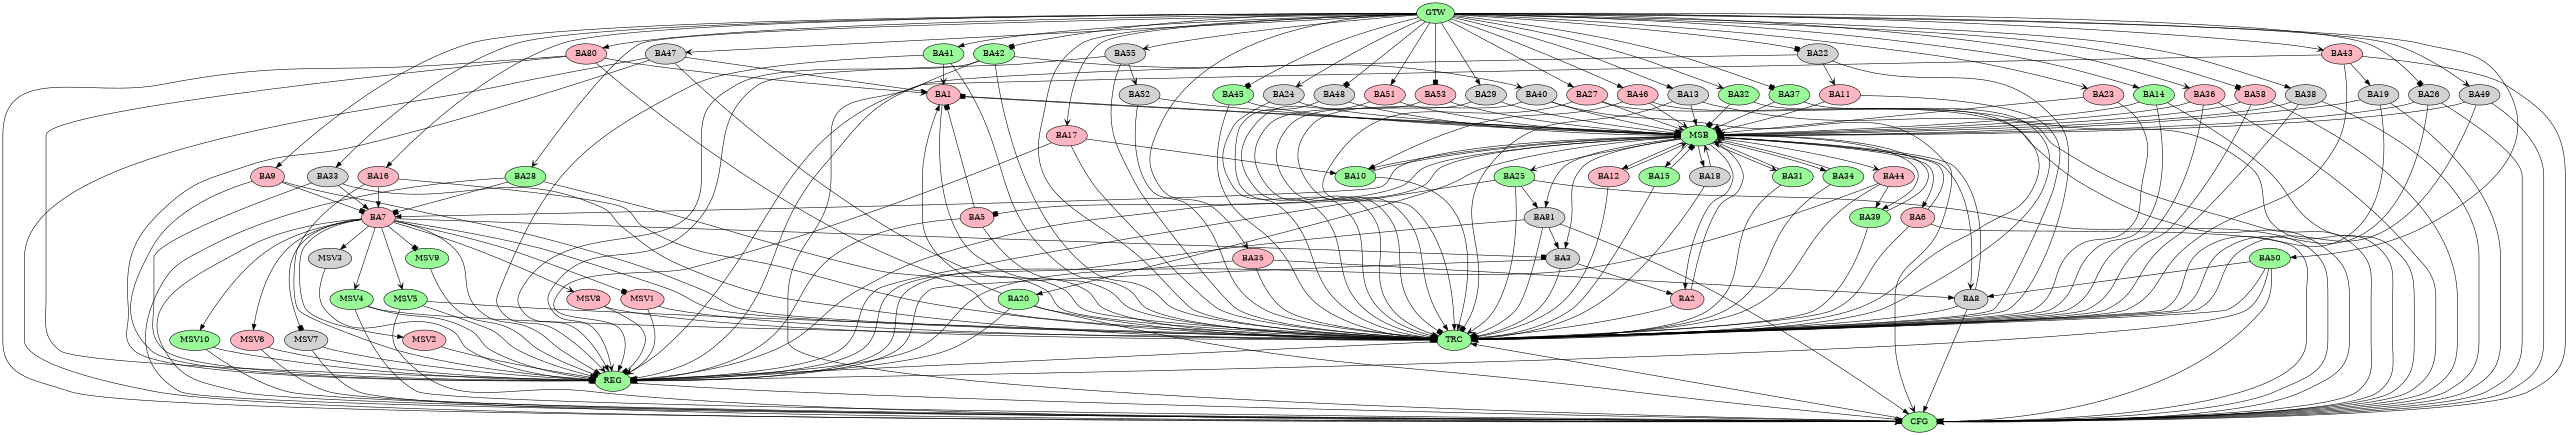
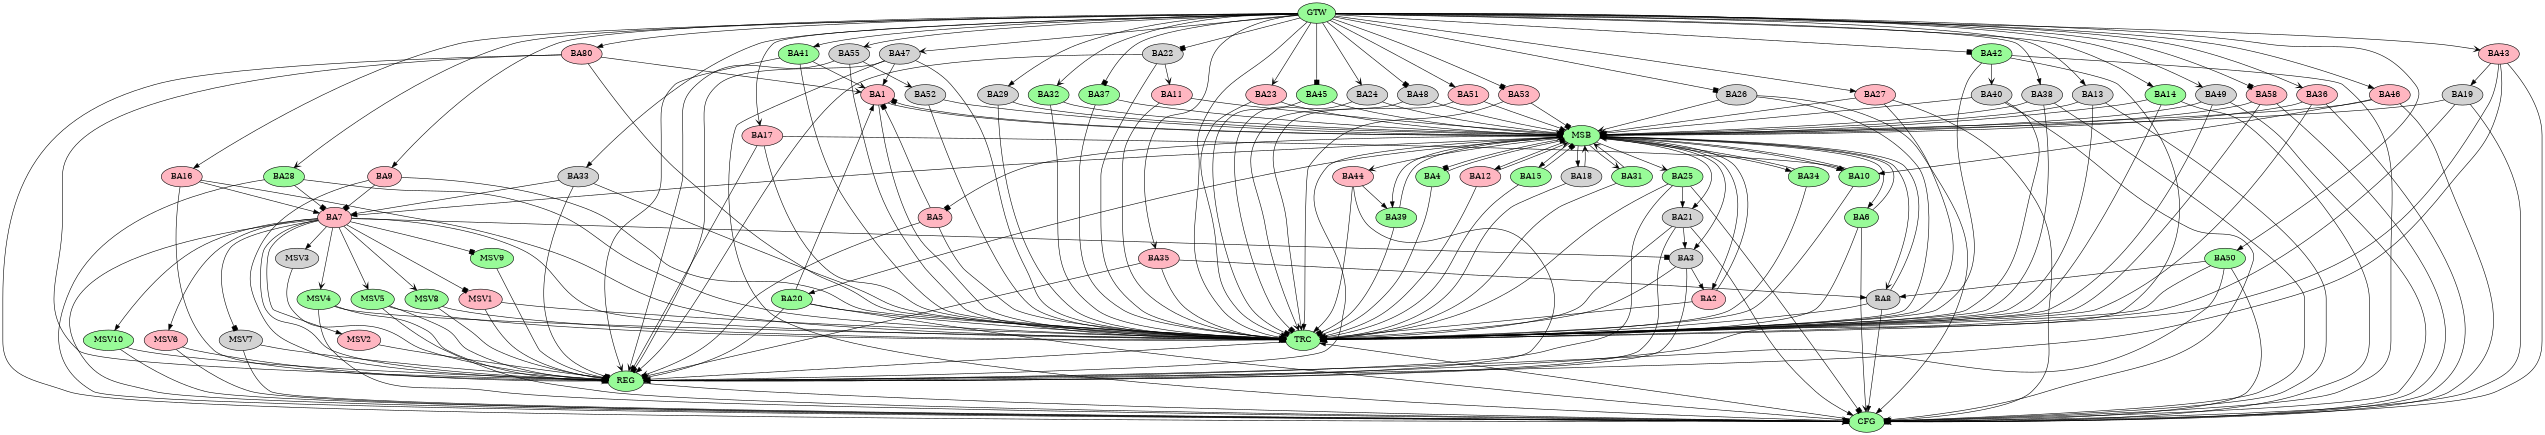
  strict digraph {
    node [fillcolor=lightpink style=filled]
    edge [arrowhead=normal]
    n1 [label=BA1]
    n2 [fillcolor=palegreen label=MSB]
    n3 [fillcolor=palegreen label=TRC]
    n4 [label=BA2]
    n5 [fillcolor=lightgrey label=BA3]
    n6 [fillcolor=palegreen label=REG]
+   n7 [fillcolor=palegreen label=BA4]
    n8 [label=BA5]
-   n9 [label=BA6]
+   n9 [fillcolor=palegreen label=BA6]
    n10 [label=BA7]
    n11 [fillcolor=lightgrey label=BA8]
    n12 [fillcolor=palegreen label=BA10]
    n13 [label=BA12]
    n14 [fillcolor=palegreen label=BA15]
    n15 [fillcolor=lightgrey label=BA18]
    n16 [fillcolor=palegreen label=BA20]
-   n17 [fillcolor=lightgrey label=BA81]
+   n17 [fillcolor=lightgrey label=BA21]
    n18 [fillcolor=palegreen label=BA25]
    n19 [fillcolor=palegreen label=BA31]
    n20 [fillcolor=palegreen label=BA34]
    n21 [fillcolor=palegreen label=BA39]
    n22 [label=BA44]
    n23 [fillcolor=palegreen label=CFG]
    n24 [label=MSV1]
    n25 [label=MSV2]
    n26 [fillcolor=lightgrey label=MSV3]
    n27 [fillcolor=palegreen label=MSV4]
    n28 [fillcolor=palegreen label=MSV5]
    n29 [label=MSV6]
    n30 [fillcolor=lightgrey label=MSV7]
-   n31 [label=MSV8]
+   n31 [fillcolor=palegreen label=MSV8]
    n32 [fillcolor=palegreen label=MSV9]
    n33 [fillcolor=palegreen label=MSV10]
    n34 [label=BA9]
    n35 [label=BA11]
    n36 [fillcolor=lightgrey label=BA13]
    n37 [fillcolor=palegreen label=BA14]
    n38 [label=BA16]
    n39 [label=BA17]
    n40 [fillcolor=lightgrey label=BA19]
    n41 [fillcolor=lightgrey label=BA22]
    n42 [label=BA23]
    n43 [fillcolor=lightgrey label=BA24]
    n44 [fillcolor=lightgrey label=BA26]
    n45 [label=BA27]
    n46 [fillcolor=palegreen label=BA28]
    n47 [fillcolor=lightgrey label=BA29]
    n48 [label=BA80]
    n49 [fillcolor=palegreen label=BA32]
    n50 [fillcolor=lightgrey label=BA33]
    n51 [label=BA35]
    n52 [label=BA36]
    n53 [fillcolor=palegreen label=BA37]
    n54 [fillcolor=lightgrey label=BA38]
    n55 [fillcolor=lightgrey label=BA40]
    n56 [fillcolor=palegreen label=BA41]
    n57 [fillcolor=palegreen label=BA42]
    n58 [label=BA43]
    n59 [fillcolor=palegreen label=BA45]
    n60 [label=BA46]
    n61 [fillcolor=lightgrey label=BA47]
    n62 [fillcolor=lightgrey label=BA48]
    n63 [fillcolor=lightgrey label=BA49]
    n64 [fillcolor=palegreen label=BA50]
    n65 [label=BA51]
    n66 [fillcolor=lightgrey label=BA52]
    n67 [label=BA53]
    n68 [label=BA58]
    n69 [fillcolor=lightgrey label=BA55]
    n70 [fillcolor=palegreen label=GTW]
    n1 -> n2 [arrowhead=box]
    n1 -> n3
    n2 -> n1 [arrowhead=box]
    n2 -> n4
    n2 -> n5
    n2 -> n6 [arrowhead=box]
+   n2 -> n7 [arrowhead=box]
    n2 -> n8 [arrowhead=box]
    n2 -> n9
    n2 -> n10
    n2 -> n11 [arrowhead=vee]
    n2 -> n12
    n2 -> n13
    n2 -> n14
    n2 -> n15
    n2 -> n16
    n2 -> n17
    n2 -> n18 [arrowhead=vee]
    n2 -> n19 [arrowhead=vee]
    n2 -> n20
    n2 -> n21
    n2 -> n22 [arrowhead=vee]
    n3 -> n6
    n4 -> n2 [arrowhead=vee]
    n4 -> n3 [arrowhead=box]
    n5 -> n3
    n5 -> n4
    n5 -> n6
    n6 -> n23 [arrowhead=box]
+   n7 -> n2 [arrowhead=box]
+   n7 -> n3 [arrowhead=vee]
    n8 -> n1 [arrowhead=box]
    n8 -> n3
    n8 -> n6 [arrowhead=vee]
    n9 -> n2
    n9 -> n3 [arrowhead=vee]
    n9 -> n23 [arrowhead=vee]
    n10 -> n3
    n10 -> n5 [arrowhead=box]
    n10 -> n6
    n10 -> n23
    n10 -> n24 [arrowhead=box]
    n10 -> n25
    n10 -> n26
    n10 -> n27 [arrowhead=vee]
    n10 -> n28 [arrowhead=vee]
    n10 -> n29
    n10 -> n30 [arrowhead=box]
    n10 -> n31 [arrowhead=vee]
    n10 -> n32 [arrowhead=box]
    n10 -> n33
    n11 -> n2 [arrowhead=vee]
    n11 -> n3 [arrowhead=vee]
    n11 -> n23
    n12 -> n2
    n12 -> n3
    n13 -> n2 [arrowhead=vee]
    n13 -> n3
    n14 -> n2 [arrowhead=box]
    n14 -> n3 [arrowhead=vee]
    n15 -> n2 [arrowhead=vee]
    n15 -> n3 [arrowhead=vee]
    n16 -> n1
    n16 -> n3
    n16 -> n6 [arrowhead=vee]
    n16 -> n23 [arrowhead=vee]
    n17 -> n3
    n17 -> n5
    n17 -> n6 [arrowhead=vee]
    n17 -> n23
    n18 -> n3 [arrowhead=vee]
    n18 -> n6
    n18 -> n17
    n18 -> n23 [arrowhead=box]
    n19 -> n2 [arrowhead=vee]
    n19 -> n3 [arrowhead=vee]
    n20 -> n2 [arrowhead=vee]
    n20 -> n3 [arrowhead=vee]
    n21 -> n2 [arrowhead=vee]
    n21 -> n3 [arrowhead=box]
    n22 -> n3
    n22 -> n6
    n22 -> n21
    n23 -> n3
    n24 -> n3 [arrowhead=vee]
    n24 -> n6 [arrowhead=vee]
    n25 -> n6 [arrowhead=box]
    n26 -> n6
    n27 -> n3
    n27 -> n6 [arrowhead=box]
    n27 -> n23 [arrowhead=box]
    n28 -> n3 [arrowhead=box]
    n28 -> n6
    n28 -> n23 [arrowhead=vee]
    n29 -> n6 [arrowhead=vee]
    n29 -> n23 [arrowhead=vee]
    n30 -> n6
    n30 -> n23
    n31 -> n3 [arrowhead=box]
    n31 -> n6 [arrowhead=box]
    n32 -> n6 [arrowhead=box]
    n33 -> n6 [arrowhead=box]
    n33 -> n23 [arrowhead=vee]
    n34 -> n3
    n34 -> n6 [arrowhead=box]
    n34 -> n10 [arrowhead=box]
    n35 -> n2 [arrowhead=box]
    n35 -> n3 [arrowhead=vee]
    n36 -> n2
    n36 -> n3 [arrowhead=box]
    n36 -> n23 [arrowhead=box]
    n37 -> n2
    n37 -> n3
    n37 -> n23 [arrowhead=box]
    n38 -> n3 [arrowhead=vee]
    n38 -> n6
    n38 -> n10
    n39 -> n3 [arrowhead=box]
    n39 -> n6
    n39 -> n12
    n40 -> n2 [arrowhead=vee]
    n40 -> n3
    n40 -> n23 [arrowhead=vee]
    n41 -> n3
    n41 -> n6
    n41 -> n35 [arrowhead=vee]
    n42 -> n2 [arrowhead=vee]
    n42 -> n3
    n43 -> n2 [arrowhead=vee]
    n43 -> n3 [arrowhead=box]
    n44 -> n2 [arrowhead=vee]
    n44 -> n3 [arrowhead=box]
    n44 -> n23
    n45 -> n2 [arrowhead=vee]
    n45 -> n3
    n45 -> n23
    n46 -> n3
    n46 -> n10 [arrowhead=box]
    n46 -> n23 [arrowhead=vee]
    n47 -> n2 [arrowhead=box]
    n47 -> n3 [arrowhead=box]
    n48 -> n1 [arrowhead=vee]
    n48 -> n3
    n48 -> n6
    n48 -> n23 [arrowhead=box]
    n49 -> n2 [arrowhead=box]
    n49 -> n3
    n50 -> n3 [arrowhead=box]
    n50 -> n6 [arrowhead=box]
    n50 -> n10
    n51 -> n3 [arrowhead=vee]
    n51 -> n6 [arrowhead=box]
    n51 -> n11
    n52 -> n2 [arrowhead=vee]
    n52 -> n3 [arrowhead=box]
    n52 -> n23 [arrowhead=box]
    n53 -> n2
    n53 -> n3
    n54 -> n2 [arrowhead=vee]
    n54 -> n3
    n54 -> n23
    n55 -> n2
    n55 -> n3
    n55 -> n23 [arrowhead=vee]
    n56 -> n1 [arrowhead=vee]
    n56 -> n3
    n56 -> n6 [arrowhead=vee]
    n57 -> n3
    n57 -> n6
    n57 -> n23 [arrowhead=vee]
    n57 -> n55 [arrowhead=vee]
    n58 -> n3 [arrowhead=vee]
    n58 -> n6 [arrowhead=vee]
    n58 -> n23
    n58 -> n40
    n59 -> n2 [arrowhead=vee]
    n59 -> n3 [arrowhead=box]
    n60 -> n2 [arrowhead=vee]
    n60 -> n12
    n60 -> n23 [arrowhead=box]
    n61 -> n1
    n61 -> n3 [arrowhead=box]
    n61 -> n6 [arrowhead=box]
    n61 -> n23 [arrowhead=vee]
    n62 -> n2 [arrowhead=box]
    n62 -> n3 [arrowhead=vee]
    n63 -> n2 [arrowhead=vee]
    n63 -> n3 [arrowhead=vee]
    n63 -> n23 [arrowhead=box]
    n64 -> n3
    n64 -> n6
    n64 -> n11
    n64 -> n23 [arrowhead=vee]
    n65 -> n2
    n65 -> n3 [arrowhead=vee]
    n66 -> n2 [arrowhead=box]
    n66 -> n3 [arrowhead=vee]
    n67 -> n2 [arrowhead=box]
    n67 -> n3
    n68 -> n2 [arrowhead=box]
    n68 -> n3
    n68 -> n23 [arrowhead=vee]
    n69 -> n3
    n69 -> n6 [arrowhead=vee]
    n69 -> n66 [arrowhead=vee]
    n70 -> n3 [arrowhead=vee]
    n70 -> n34
    n70 -> n36
    n70 -> n37
    n70 -> n38
    n70 -> n39 [arrowhead=vee]
    n70 -> n41 [arrowhead=box]
    n70 -> n42 [arrowhead=vee]
    n70 -> n43 [arrowhead=vee]
    n70 -> n44 [arrowhead=box]
    n70 -> n45
    n70 -> n46 [arrowhead=vee]
    n70 -> n47
    n70 -> n48
    n70 -> n49 [arrowhead=vee]
    n70 -> n50
    n70 -> n51 [arrowhead=vee]
    n70 -> n52 [arrowhead=vee]
    n70 -> n53 [arrowhead=box]
    n70 -> n54
    n70 -> n56
    n70 -> n57 [arrowhead=box]
    n70 -> n58 [arrowhead=vee]
    n70 -> n59 [arrowhead=box]
    n70 -> n60
    n70 -> n61 [arrowhead=vee]
    n70 -> n62 [arrowhead=box]
    n70 -> n63 [arrowhead=vee]
    n70 -> n64
    n70 -> n65
    n70 -> n67 [arrowhead=box]
    n70 -> n68 [arrowhead=box]
    n70 -> n69 [arrowhead=vee]
  }
